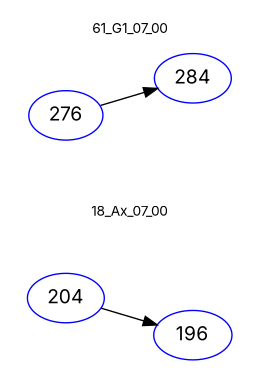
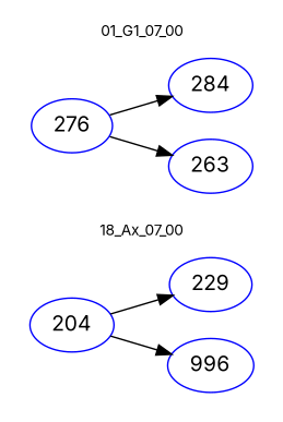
  digraph {
    fontname=Inter
    rankdir=LR
    node [color=blue fontname=Inter]
    edge [color=black fontname=Inter]
    n1 [label=204]
-   n2 [label=196]
+   n2 [label=996]
+   n3 [label=229]
    n4 [label=276]
+   n5 [label=263]
    n6 [label=284]
    subgraph cluster_1 {
      color=white
      fontsize=10
      label="18_Ax_07_00"
      n1
      n2
+     n3
    }
    subgraph cluster_2 {
      color=white
      fontsize=10
-     label="61_G1_07_00"
+     label="01_G1_07_00"
      n4
+     n5
      n6
    }
    n1 -> n2
+   n1 -> n3
+   n4 -> n5
    n4 -> n6
  }
